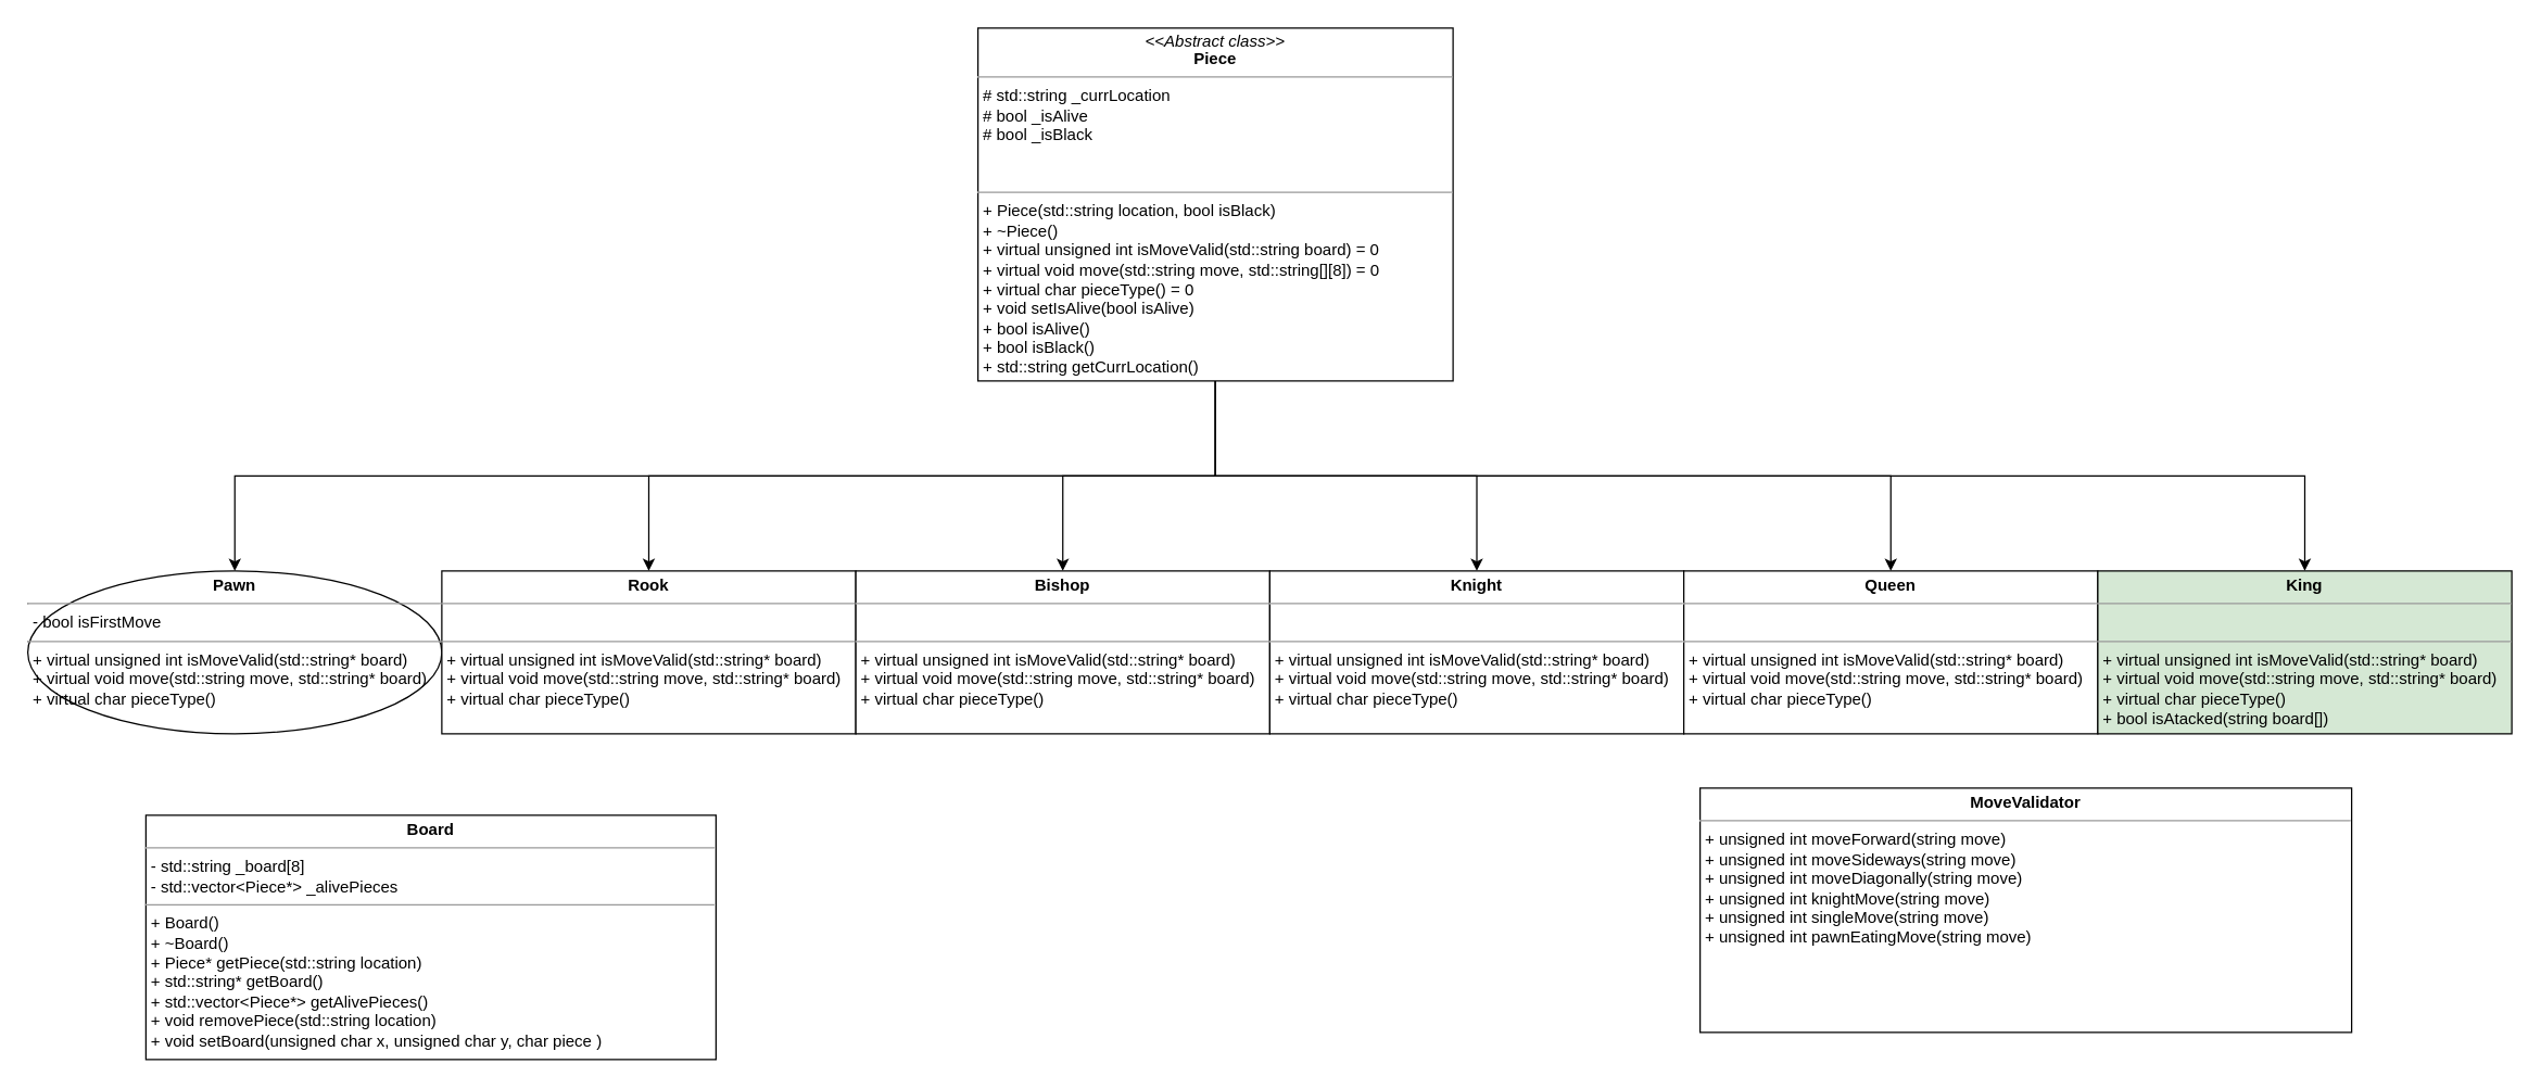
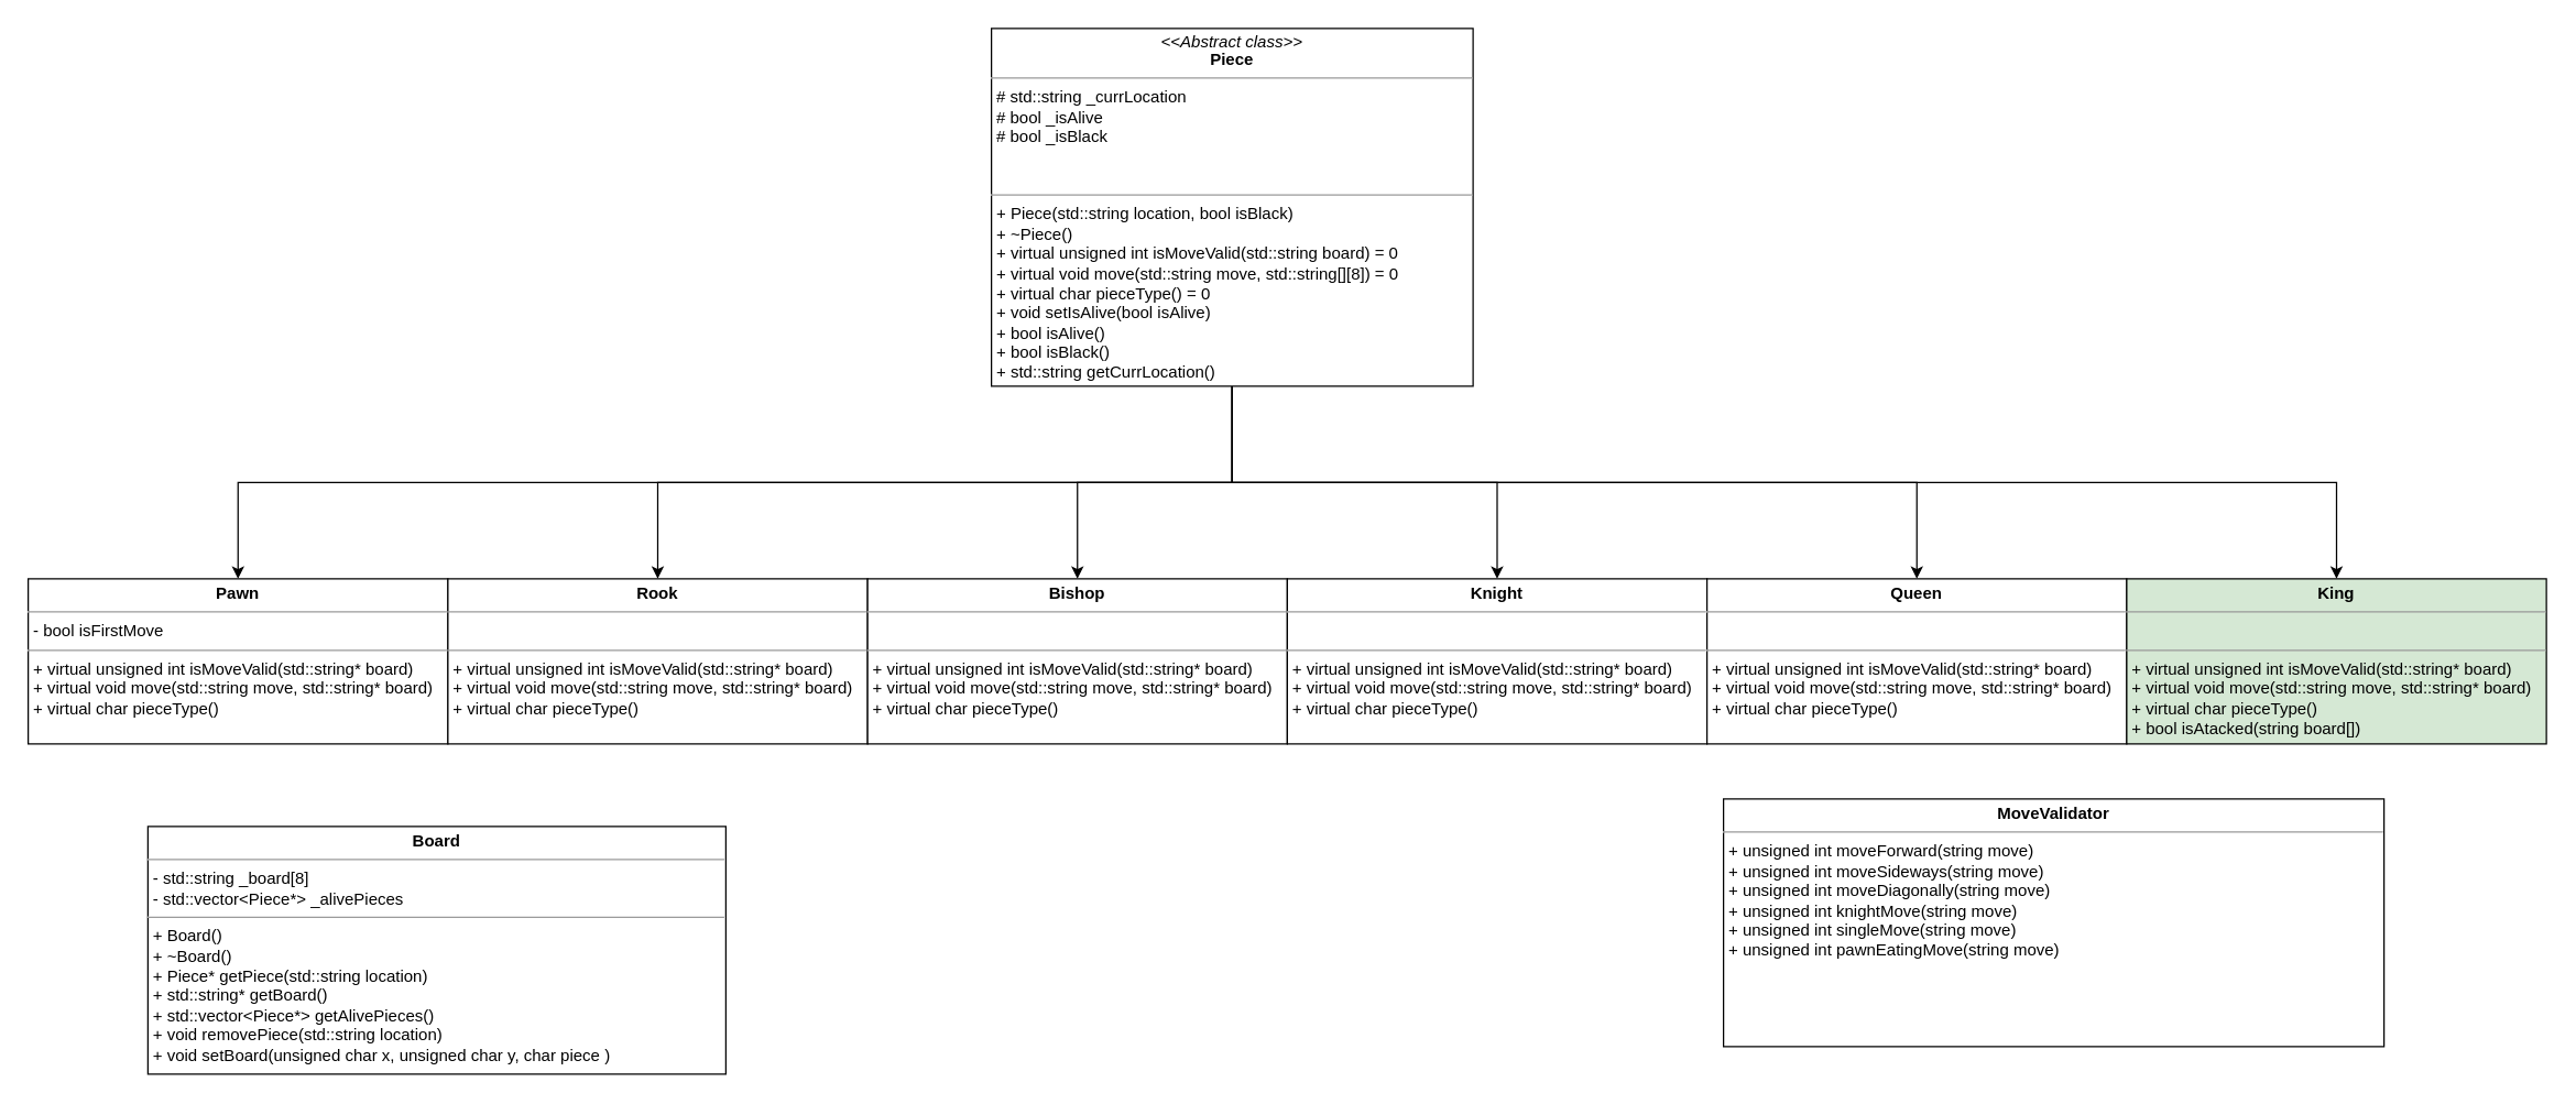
  <mxCell id="0" />
  <mxCell id="1" parent="0" />
  <mxCell id="2" style="edgeStyle=orthogonalEdgeStyle;rounded=0;orthogonalLoop=1;jettySize=auto;html=1;exitX=0.5;exitY=1;exitDx=0;exitDy=0;entryX=0.5;entryY=0;entryDx=0;entryDy=0;" parent="1" source="8" target="13" edge="1"><mxGeometry relative="1" as="geometry" /></mxCell>
  <mxCell id="3" style="edgeStyle=orthogonalEdgeStyle;rounded=0;orthogonalLoop=1;jettySize=auto;html=1;exitX=0.5;exitY=1;exitDx=0;exitDy=0;" parent="1" source="8" target="14" edge="1"><mxGeometry relative="1" as="geometry" /></mxCell>
  <mxCell id="4" style="edgeStyle=orthogonalEdgeStyle;rounded=0;orthogonalLoop=1;jettySize=auto;html=1;exitX=0.5;exitY=1;exitDx=0;exitDy=0;" parent="1" source="8" target="12" edge="1"><mxGeometry relative="1" as="geometry" /></mxCell>
  <mxCell id="5" style="edgeStyle=orthogonalEdgeStyle;rounded=0;orthogonalLoop=1;jettySize=auto;html=1;exitX=0.5;exitY=1;exitDx=0;exitDy=0;entryX=0.5;entryY=0;entryDx=0;entryDy=0;" parent="1" source="8" target="9" edge="1"><mxGeometry relative="1" as="geometry" /></mxCell>
  <mxCell id="6" style="edgeStyle=orthogonalEdgeStyle;rounded=0;orthogonalLoop=1;jettySize=auto;html=1;exitX=0.5;exitY=1;exitDx=0;exitDy=0;" parent="1" source="8" target="15" edge="1"><mxGeometry relative="1" as="geometry" /></mxCell>
  <mxCell id="7" style="edgeStyle=orthogonalEdgeStyle;rounded=0;orthogonalLoop=1;jettySize=auto;html=1;exitX=0.5;exitY=1;exitDx=0;exitDy=0;" parent="1" source="8" target="16" edge="1"><mxGeometry relative="1" as="geometry" /></mxCell>
  <mxCell id="8" value="&lt;p style=&quot;margin: 4px 0px 0px ; text-align: center ; line-height: 110%&quot;&gt;&lt;i&gt;&amp;lt;&amp;lt;Abstract class&amp;gt;&amp;gt;&lt;/i&gt;&lt;br&gt;&lt;b&gt;Piece&lt;/b&gt;&lt;/p&gt;&lt;hr size=&quot;1&quot;&gt;&lt;p style=&quot;margin: 0px ; margin-left: 4px&quot;&gt;# std::string _currLocation&lt;br&gt;# bool _isAlive&lt;/p&gt;&lt;p style=&quot;margin: 0px ; margin-left: 4px&quot;&gt;# bool _isBlack&lt;/p&gt;&lt;p style=&quot;margin: 0px ; margin-left: 4px&quot;&gt;&lt;br&gt;&lt;/p&gt;&lt;p style=&quot;margin: 0px ; margin-left: 4px&quot;&gt;&lt;br&gt;&lt;/p&gt;&lt;hr size=&quot;1&quot;&gt;&lt;p style=&quot;margin: 0px ; margin-left: 4px&quot;&gt;+ Piece(std::string location, bool isBlack)&lt;/p&gt;&lt;p style=&quot;margin: 0px ; margin-left: 4px&quot;&gt;+ ~Piece()&lt;/p&gt;&lt;p style=&quot;margin: 0px ; margin-left: 4px&quot;&gt;+ virtual unsigned int isMoveValid(std::string board) = 0&lt;br&gt;+ virtual void move(std::string move, std::string[][8]) = 0&lt;/p&gt;&lt;p style=&quot;margin: 0px ; margin-left: 4px&quot;&gt;+ virtual char pieceType() = 0&lt;/p&gt;&lt;p style=&quot;margin: 0px ; margin-left: 4px&quot;&gt;+ void setIsAlive(bool isAlive)&lt;/p&gt;&lt;p style=&quot;margin: 0px ; margin-left: 4px&quot;&gt;+ bool isAlive()&lt;/p&gt;&lt;p style=&quot;margin: 0px ; margin-left: 4px&quot;&gt;+ bool isBlack()&lt;/p&gt;&lt;p style=&quot;margin: 0px ; margin-left: 4px&quot;&gt;+ std::string getCurrLocation()&lt;/p&gt;" style="verticalAlign=top;align=left;overflow=fill;fontSize=12;fontFamily=Helvetica;html=1;" parent="1" vertex="1"><mxGeometry x="720" y="20" width="350" height="260" as="geometry" /></mxCell>
- <mxCell id="9" value="&lt;p style=&quot;margin: 0px ; margin-top: 4px ; text-align: center&quot;&gt;&lt;b&gt;Pawn&lt;/b&gt;&lt;/p&gt;&lt;hr size=&quot;1&quot;&gt;&lt;p style=&quot;margin: 0px ; margin-left: 4px&quot;&gt;- bool isFirstMove&lt;/p&gt;&lt;hr size=&quot;1&quot;&gt;&lt;p style=&quot;margin: 0px 0px 0px 4px&quot;&gt;+ virtual unsigned int isMoveValid(std::string* board)&lt;br&gt;+ virtual void move(std::string move, std::string* board)&lt;/p&gt;&lt;p style=&quot;margin: 0px 0px 0px 4px&quot;&gt;+ virtual char pieceType()&amp;nbsp;&lt;/p&gt;" style="ellipse;verticalAlign=top;align=left;overflow=fill;fontSize=12;fontFamily=Helvetica;html=1;" parent="1" vertex="1"><mxGeometry x="20" y="420" width="305" height="120" as="geometry" /></mxCell>
+ <mxCell id="9" value="&lt;p style=&quot;margin: 0px ; margin-top: 4px ; text-align: center&quot;&gt;&lt;b&gt;Pawn&lt;/b&gt;&lt;/p&gt;&lt;hr size=&quot;1&quot;&gt;&lt;p style=&quot;margin: 0px ; margin-left: 4px&quot;&gt;- bool isFirstMove&lt;/p&gt;&lt;hr size=&quot;1&quot;&gt;&lt;p style=&quot;margin: 0px 0px 0px 4px&quot;&gt;+ virtual unsigned int isMoveValid(std::string* board)&lt;br&gt;+ virtual void move(std::string move, std::string* board)&lt;/p&gt;&lt;p style=&quot;margin: 0px 0px 0px 4px&quot;&gt;+ virtual char pieceType()&amp;nbsp;&lt;/p&gt;" style="verticalAlign=top;align=left;overflow=fill;fontSize=12;fontFamily=Helvetica;html=1;" parent="1" vertex="1"><mxGeometry x="20" y="420" width="305" height="120" as="geometry" /></mxCell>
  <mxCell id="10" value="&lt;p style=&quot;margin: 0px ; margin-top: 4px ; text-align: center&quot;&gt;&lt;b&gt;Board&lt;/b&gt;&lt;/p&gt;&lt;hr size=&quot;1&quot;&gt;&lt;p style=&quot;margin: 0px ; margin-left: 4px&quot;&gt;- std::string _board[8]&lt;/p&gt;&lt;p style=&quot;margin: 0px ; margin-left: 4px&quot;&gt;- std::vector&amp;lt;Piece*&amp;gt; _alivePieces&lt;/p&gt;&lt;hr size=&quot;1&quot;&gt;&lt;p style=&quot;margin: 0px ; margin-left: 4px&quot;&gt;+ Board()&lt;/p&gt;&lt;p style=&quot;margin: 0px ; margin-left: 4px&quot;&gt;+ ~Board()&lt;/p&gt;&lt;p style=&quot;margin: 0px ; margin-left: 4px&quot;&gt;+ Piece* getPiece(std::string location)&lt;/p&gt;&lt;p style=&quot;margin: 0px ; margin-left: 4px&quot;&gt;+ std::string* getBoard()&lt;/p&gt;&lt;p style=&quot;margin: 0px ; margin-left: 4px&quot;&gt;+ std::vector&amp;lt;Piece*&amp;gt; getAlivePieces()&lt;/p&gt;&lt;p style=&quot;margin: 0px ; margin-left: 4px&quot;&gt;+ void removePiece(std::string location)&lt;/p&gt;&lt;p style=&quot;margin: 0px ; margin-left: 4px&quot;&gt;+ void setBoard(unsigned char x, unsigned char y, char piece )&lt;/p&gt;&lt;p style=&quot;margin: 0px ; margin-left: 4px&quot;&gt;&lt;br&gt;&lt;/p&gt;&lt;p style=&quot;margin: 0px ; margin-left: 4px&quot;&gt;&lt;br&gt;&lt;/p&gt;&lt;p style=&quot;margin: 0px ; margin-left: 4px&quot;&gt;&lt;br&gt;&lt;/p&gt;" style="verticalAlign=top;align=left;overflow=fill;fontSize=12;fontFamily=Helvetica;html=1;" parent="1" vertex="1"><mxGeometry x="107" y="600" width="420" height="180" as="geometry" /></mxCell>
  <mxCell id="11" value="&lt;p style=&quot;margin: 0px ; margin-top: 4px ; text-align: center&quot;&gt;&lt;b&gt;MoveValidator&lt;/b&gt;&lt;/p&gt;&lt;hr size=&quot;1&quot;&gt;&lt;p style=&quot;margin: 0px ; margin-left: 4px&quot;&gt;&lt;/p&gt;&lt;p style=&quot;margin: 0px ; margin-left: 4px&quot;&gt;+ unsigned int moveForward(string move)&lt;/p&gt;&lt;p style=&quot;margin: 0px ; margin-left: 4px&quot;&gt;+ unsigned int moveSideways(string move)&lt;br&gt;&lt;/p&gt;&lt;p style=&quot;margin: 0px ; margin-left: 4px&quot;&gt;+ unsigned int moveDiagonally(string move)&lt;br&gt;&lt;/p&gt;&lt;p style=&quot;margin: 0px ; margin-left: 4px&quot;&gt;+ unsigned int knightMove(string move)&lt;br&gt;&lt;/p&gt;&lt;p style=&quot;margin: 0px ; margin-left: 4px&quot;&gt;+ unsigned int singleMove(string move)&lt;/p&gt;&lt;p style=&quot;margin: 0px ; margin-left: 4px&quot;&gt;+ unsigned int pawnEatingMove(string move)&lt;br&gt;&lt;/p&gt;&lt;p style=&quot;margin: 0px ; margin-left: 4px&quot;&gt;&lt;br&gt;&lt;/p&gt;&lt;p style=&quot;margin: 0px ; margin-left: 4px&quot;&gt;&lt;br&gt;&lt;/p&gt;" style="verticalAlign=top;align=left;overflow=fill;fontSize=12;fontFamily=Helvetica;html=1;" parent="1" vertex="1"><mxGeometry x="1252" y="580" width="480" height="180" as="geometry" /></mxCell>
  <mxCell id="12" value="&lt;p style=&quot;margin: 0px ; margin-top: 4px ; text-align: center&quot;&gt;&lt;b&gt;Rook&lt;/b&gt;&lt;/p&gt;&lt;hr size=&quot;1&quot;&gt;&lt;p style=&quot;margin: 0px ; margin-left: 4px&quot;&gt;&lt;br&gt;&lt;/p&gt;&lt;hr size=&quot;1&quot;&gt;&lt;p style=&quot;margin: 0px 0px 0px 4px&quot;&gt;+ virtual unsigned int isMoveValid(std::string* board)&lt;br&gt;+ virtual void move(std::string move, std::string* board)&lt;/p&gt;&lt;p style=&quot;margin: 0px 0px 0px 4px&quot;&gt;+ virtual char pieceType()&amp;nbsp;&lt;/p&gt;" style="verticalAlign=top;align=left;overflow=fill;fontSize=12;fontFamily=Helvetica;html=1;" parent="1" vertex="1"><mxGeometry x="325" y="420" width="305" height="120" as="geometry" /></mxCell>
  <mxCell id="13" value="&lt;p style=&quot;margin: 0px ; margin-top: 4px ; text-align: center&quot;&gt;&lt;b&gt;Bishop&lt;/b&gt;&lt;/p&gt;&lt;hr size=&quot;1&quot;&gt;&lt;p style=&quot;margin: 0px ; margin-left: 4px&quot;&gt;&lt;br&gt;&lt;/p&gt;&lt;hr size=&quot;1&quot;&gt;&lt;p style=&quot;margin: 0px 0px 0px 4px&quot;&gt;+ virtual unsigned int isMoveValid(std::string* board)&lt;br&gt;+ virtual void move(std::string move, std::string* board)&lt;/p&gt;&lt;p style=&quot;margin: 0px 0px 0px 4px&quot;&gt;+ virtual char pieceType()&amp;nbsp;&lt;/p&gt;" style="verticalAlign=top;align=left;overflow=fill;fontSize=12;fontFamily=Helvetica;html=1;" parent="1" vertex="1"><mxGeometry x="630" y="420" width="305" height="120" as="geometry" /></mxCell>
  <mxCell id="14" value="&lt;p style=&quot;margin: 0px ; margin-top: 4px ; text-align: center&quot;&gt;&lt;b&gt;Knight&lt;/b&gt;&lt;/p&gt;&lt;hr size=&quot;1&quot;&gt;&lt;p style=&quot;margin: 0px ; margin-left: 4px&quot;&gt;&lt;br&gt;&lt;/p&gt;&lt;hr size=&quot;1&quot;&gt;&lt;p style=&quot;margin: 0px 0px 0px 4px&quot;&gt;+ virtual unsigned int isMoveValid(std::string* board)&lt;br&gt;+ virtual void move(std::string move, std::string* board)&lt;/p&gt;&lt;p style=&quot;margin: 0px ; margin-left: 4px&quot;&gt;&lt;span&gt;+ virtual char pieceType()&lt;/span&gt;&amp;nbsp;&lt;/p&gt;&lt;p style=&quot;margin: 0px ; margin-left: 4px&quot;&gt;&lt;br&gt;&lt;/p&gt;" style="verticalAlign=top;align=left;overflow=fill;fontSize=12;fontFamily=Helvetica;html=1;" parent="1" vertex="1"><mxGeometry x="935" y="420" width="305" height="120" as="geometry" /></mxCell>
  <mxCell id="15" value="&lt;p style=&quot;margin: 0px ; margin-top: 4px ; text-align: center&quot;&gt;&lt;b&gt;Queen&lt;/b&gt;&lt;/p&gt;&lt;hr size=&quot;1&quot;&gt;&lt;p style=&quot;margin: 0px ; margin-left: 4px&quot;&gt;&lt;br&gt;&lt;/p&gt;&lt;hr size=&quot;1&quot;&gt;&lt;p style=&quot;margin: 0px 0px 0px 4px&quot;&gt;+ virtual unsigned int isMoveValid(std::string* board)&lt;br&gt;+ virtual void move(std::string move, std::string* board)&lt;/p&gt;&lt;p style=&quot;margin: 0px 0px 0px 4px&quot;&gt;+ virtual char pieceType()&amp;nbsp;&lt;/p&gt;" style="verticalAlign=top;align=left;overflow=fill;fontSize=12;fontFamily=Helvetica;html=1;" parent="1" vertex="1"><mxGeometry x="1240" y="420" width="305" height="120" as="geometry" /></mxCell>
  <mxCell id="16" value="&lt;p style=&quot;margin: 0px ; margin-top: 4px ; text-align: center&quot;&gt;&lt;b&gt;King&lt;/b&gt;&lt;/p&gt;&lt;hr size=&quot;1&quot;&gt;&lt;p style=&quot;margin: 0px ; margin-left: 4px&quot;&gt;&lt;br&gt;&lt;/p&gt;&lt;hr size=&quot;1&quot;&gt;&lt;p style=&quot;margin: 0px 0px 0px 4px&quot;&gt;+ virtual unsigned int isMoveValid(std::string* board)&lt;br&gt;+ virtual void move(std::string move, std::string* board)&lt;/p&gt;&lt;p style=&quot;margin: 0px 0px 0px 4px&quot;&gt;+ virtual char pieceType()&amp;nbsp;&lt;/p&gt;&lt;p style=&quot;margin: 0px ; margin-left: 4px&quot;&gt;+ bool isAtacked(string board[])&lt;br&gt;&lt;/p&gt;" style="verticalAlign=top;align=left;overflow=fill;fontSize=12;fontFamily=Helvetica;html=1;fillColor=#d5e8d4;" parent="1" vertex="1"><mxGeometry x="1545" y="420" width="305" height="120" as="geometry" /></mxCell>
